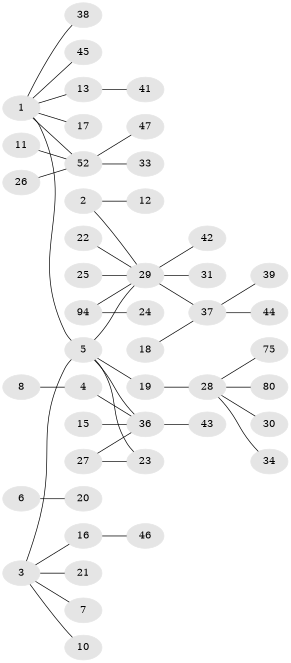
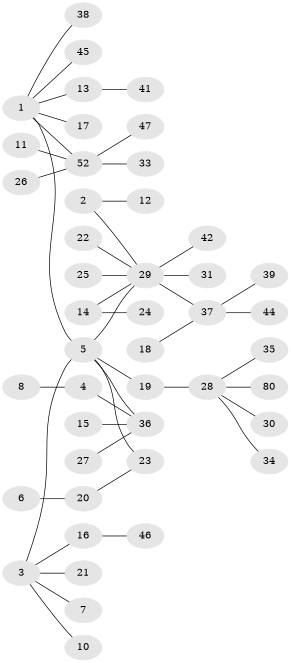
  graph {
    rankdir=LR
    node [color=gray90 style=filled]
    edge [weight=1.0]
    1
    5
    13
    17
    n5 [label=52]
    38
    45
    29
    36
    19
    23
    41
    33
    47
    2
    12
    37
    31
    42
    3
    7
    10
    16
    21
    46
    4
-   43
    28
    6
    20
    8
    11
-   14 [label=94]
+   14
    24
    15
    18
    39
    44
    30
    34
-   35 [label=75]
+   35
    n42 [label=80]
    22
    25
    26
    27
    1 -- 5
    1 -- 13
    1 -- 17
    1 -- n5
    1 -- 38
    1 -- 45
    5 -- 29
    5 -- 36
    5 -- 19
    5 -- 23
    13 -- 41
    n5 -- 33
    n5 -- 47
    29 -- 37
    29 -- 31
    29 -- 42
-   36 -- 43
    19 -- 28
    2 -- 29
    2 -- 12
    37 -- 39
    37 -- 44
    3 -- 5
    3 -- 7
    3 -- 10
    3 -- 16
    3 -- 21
    16 -- 46
    4 -- 36
    28 -- 30
    28 -- 34
    28 -- 35
    28 -- n42
    6 -- 20
-   27 -- 23
+   20 -- 23
    8 -- 4
    11 -- n5
    14 -- 29
    14 -- 24
    15 -- 36
    18 -- 37
    22 -- 29
    25 -- 29
    26 -- n5
    27 -- 36
  }
